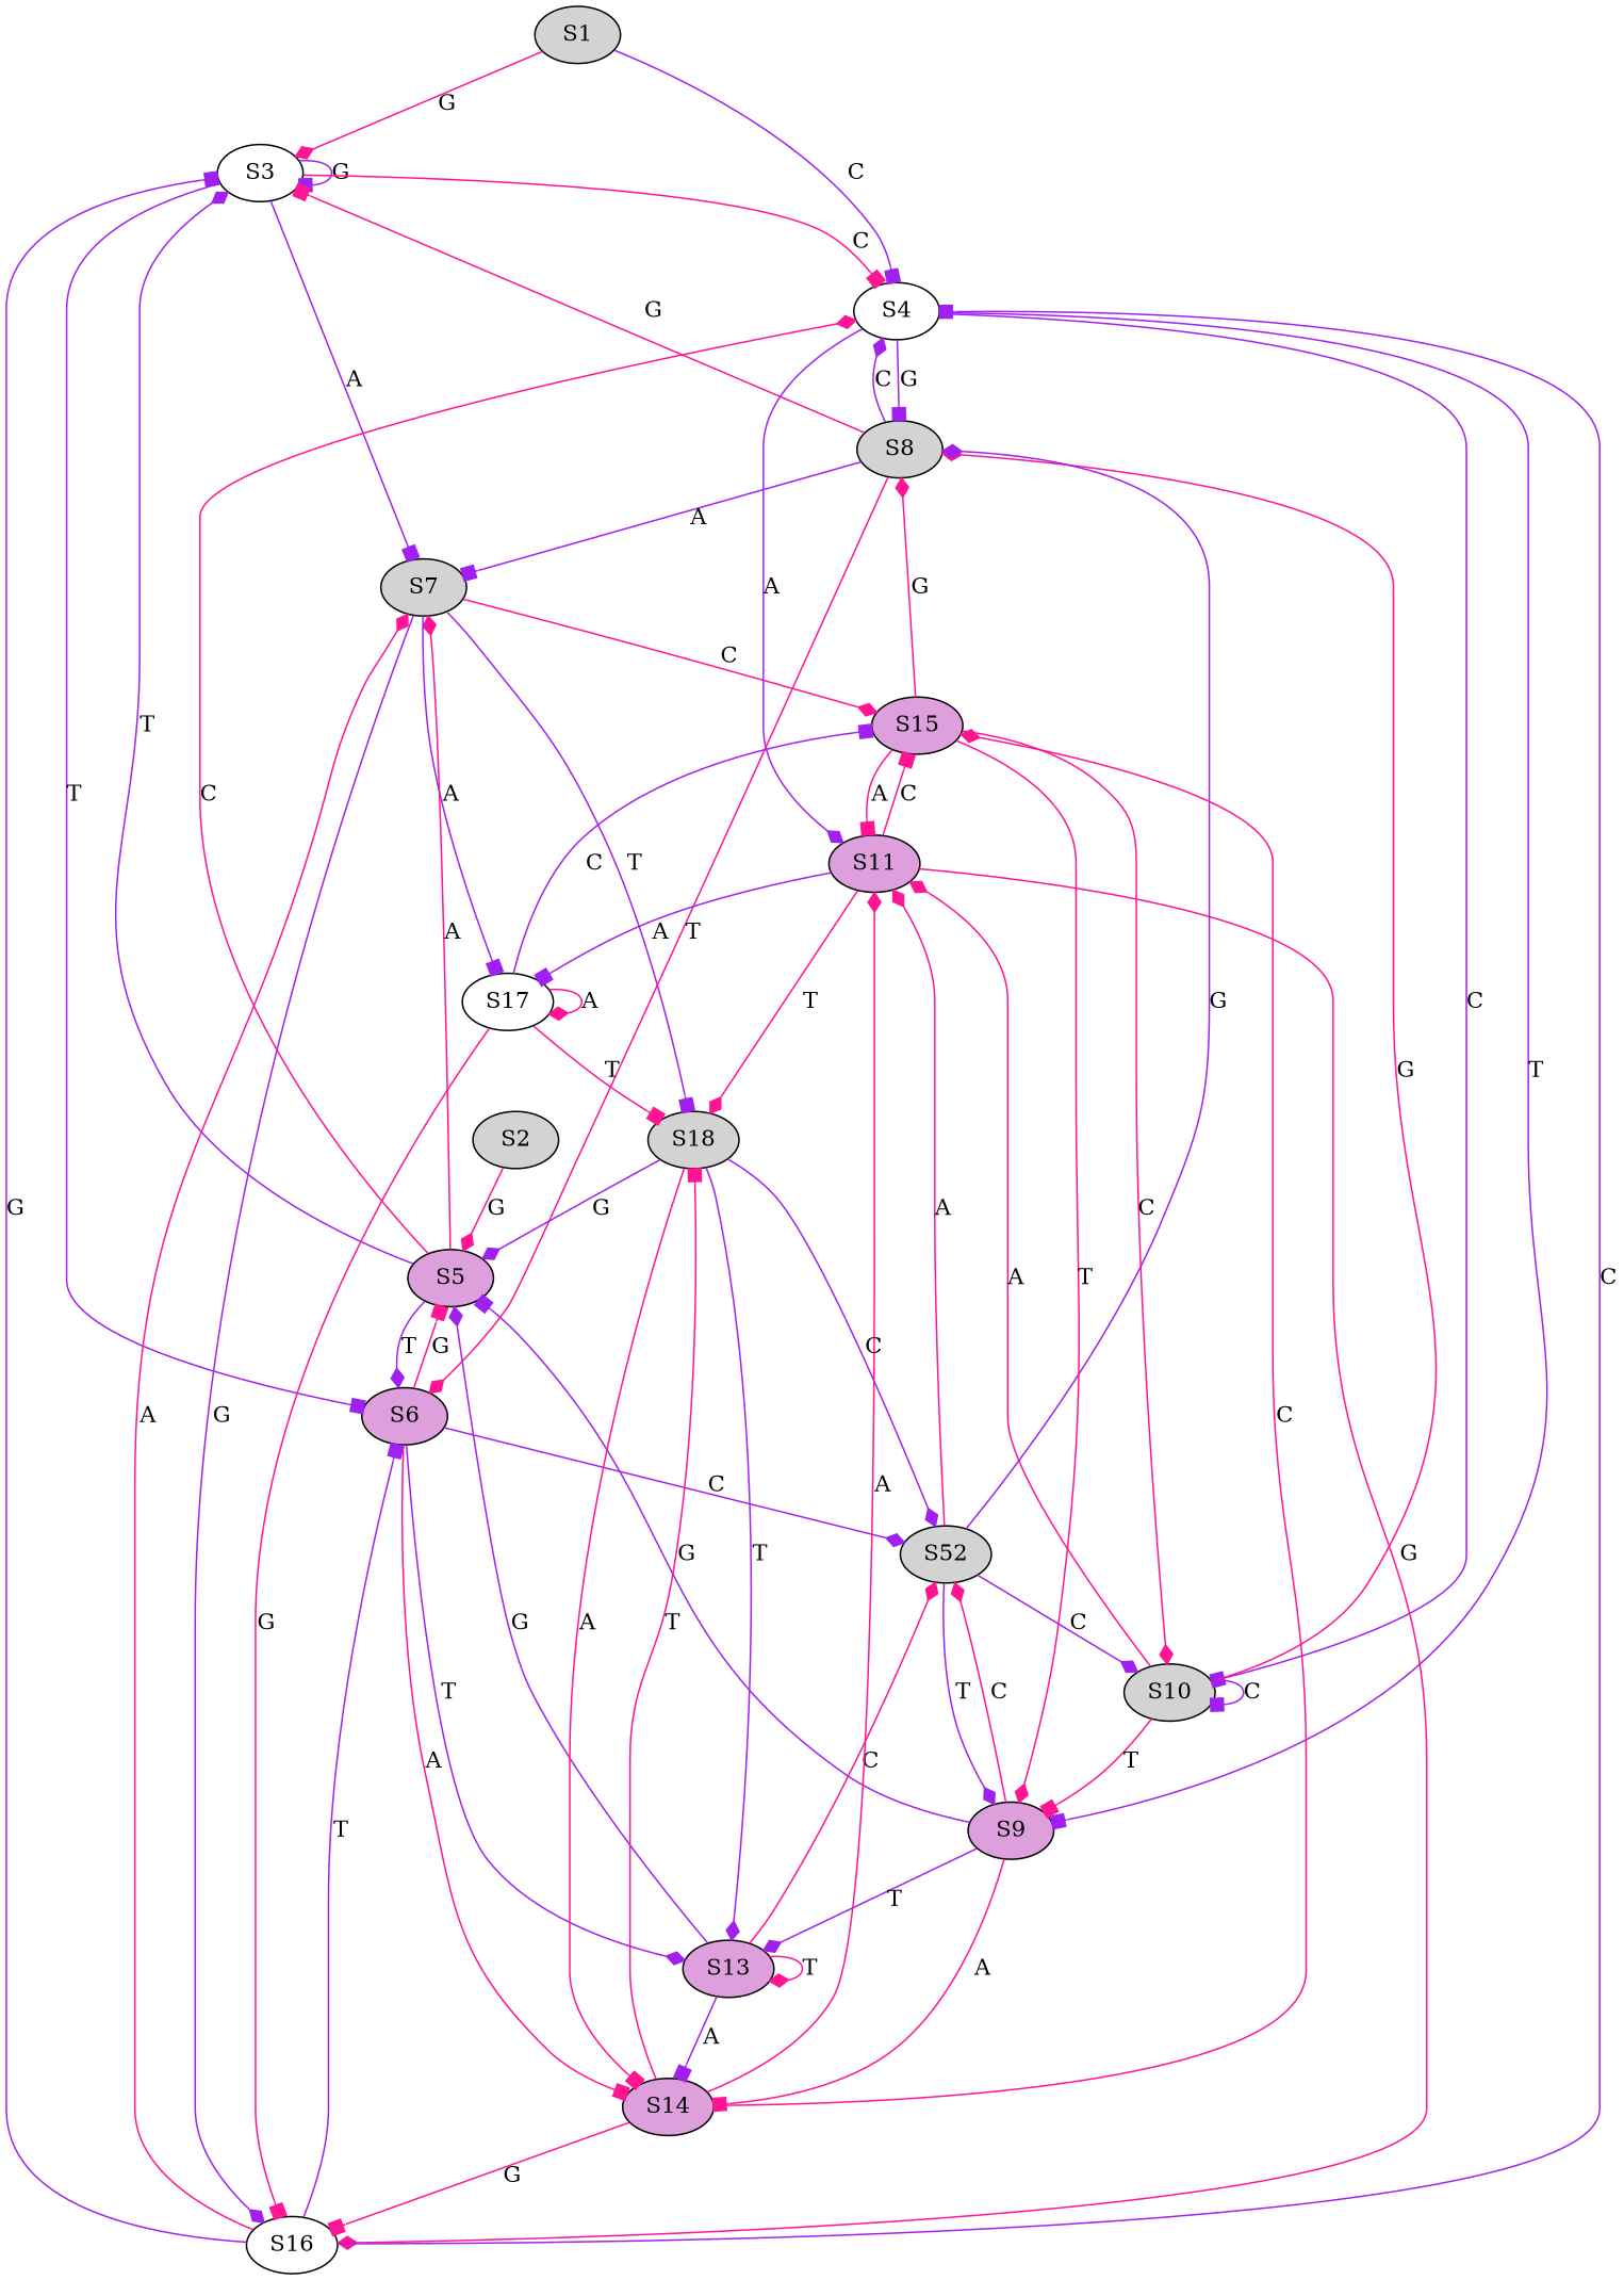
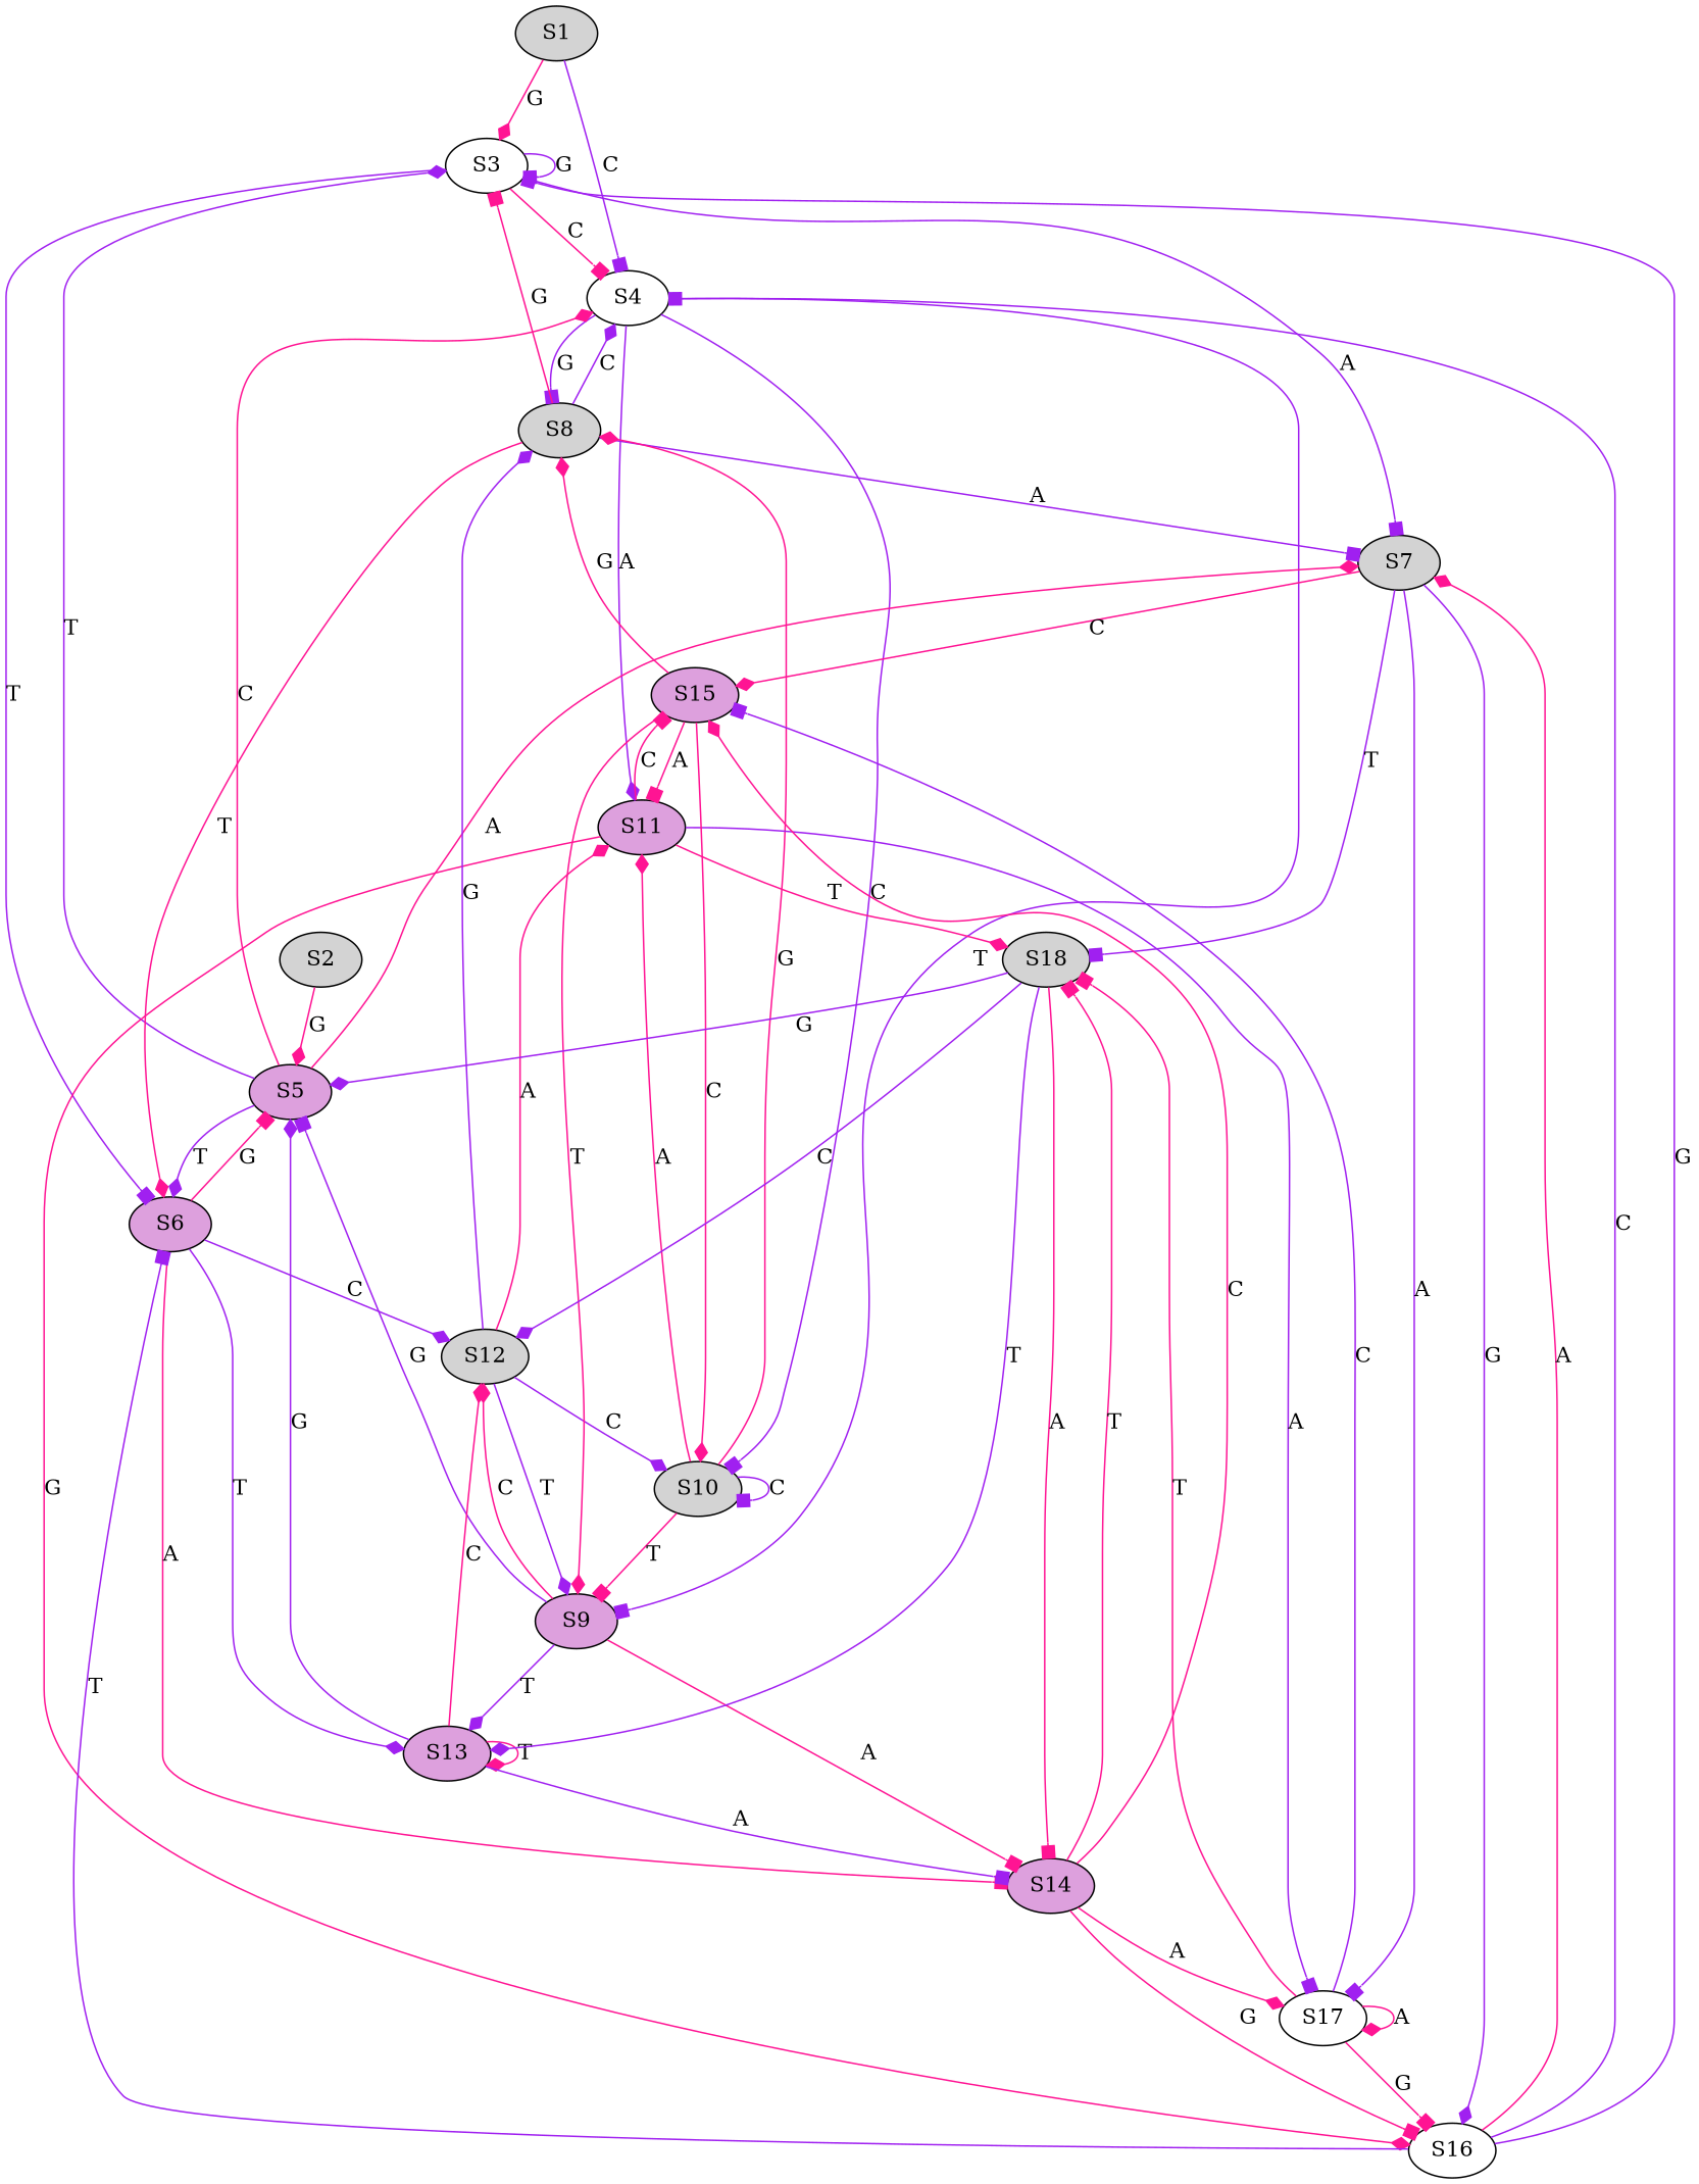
  strict digraph {
    node [fillcolor=lightgrey style=filled]
    edge [arrowhead=diamond color=deeppink]
    S1
    S3 [fillcolor=white]
    S4 [fillcolor=white]
    S2
    S5 [fillcolor=plum]
    S6 [fillcolor=plum]
    S7
    S8
    S9 [fillcolor=plum]
    S10
    S11 [fillcolor=plum]
-   S12 [label=S52]
+   S12
    S13 [fillcolor=plum]
    S14 [fillcolor=plum]
    S15 [fillcolor=plum]
    S16 [fillcolor=white]
    S17 [fillcolor=white]
    S18
    S1 -> S3 [label=G]
    S1 -> S4 [arrowhead=box color=purple label=C]
    S3 -> S3 [arrowhead=box color=purple label=G]
    S3 -> S4 [arrowhead=box label=C]
    S3 -> S6 [arrowhead=box color=purple label=T]
    S3 -> S7 [arrowhead=box color=purple label=A]
    S4 -> S8 [arrowhead=box color=purple label=G]
    S4 -> S9 [arrowhead=box color=purple label=T]
    S4 -> S10 [arrowhead=box color=purple label=C]
    S4 -> S11 [color=purple label=A]
    S2 -> S5 [label=G]
    S5 -> S3 [color=purple label=T]
    S5 -> S4 [label=C]
    S5 -> S6 [color=purple label=T]
    S5 -> S7 [label=A]
    S6 -> S5 [arrowhead=box label=G]
    S6 -> S12 [color=purple label=C]
    S6 -> S13 [color=purple label=T]
    S6 -> S14 [arrowhead=box label=A]
    S7 -> S15 [label=C]
    S7 -> S16 [color=purple label=G]
    S7 -> S17 [arrowhead=box color=purple label=A]
    S7 -> S18 [arrowhead=box color=purple label=T]
    S8 -> S3 [arrowhead=box label=G]
    S8 -> S4 [color=purple label=C]
    S8 -> S6 [label=T]
    S8 -> S7 [arrowhead=box color=purple label=A]
    S9 -> S5 [arrowhead=box color=purple label=G]
    S9 -> S12 [label=C]
    S9 -> S13 [color=purple label=T]
    S9 -> S14 [arrowhead=box label=A]
    S10 -> S8 [label=G]
    S10 -> S9 [arrowhead=box label=T]
    S10 -> S10 [arrowhead=box color=purple label=C]
    S10 -> S11 [label=A]
    S11 -> S15 [arrowhead=box label=C]
    S11 -> S16 [label=G]
    S11 -> S17 [arrowhead=box color=purple label=A]
    S11 -> S18 [label=T]
    S12 -> S8 [color=purple label=G]
    S12 -> S9 [color=purple label=T]
    S12 -> S10 [color=purple label=C]
    S12 -> S11 [label=A]
    S13 -> S5 [color=purple label=G]
    S13 -> S12 [label=C]
    S13 -> S13 [label=T]
    S13 -> S14 [arrowhead=box color=purple label=A]
    S14 -> S15 [label=C]
    S14 -> S16 [arrowhead=box label=G]
-   S14 -> S11 [label=A]
+   S14 -> S17 [label=A]
    S14 -> S18 [arrowhead=box label=T]
    S15 -> S8 [label=G]
    S15 -> S9 [label=T]
    S15 -> S10 [label=C]
    S15 -> S11 [arrowhead=box label=A]
    S16 -> S3 [arrowhead=box color=purple label=G]
    S16 -> S4 [arrowhead=box color=purple label=C]
    S16 -> S6 [arrowhead=box color=purple label=T]
    S16 -> S7 [label=A]
    S17 -> S15 [arrowhead=box color=purple label=C]
    S17 -> S16 [arrowhead=box label=G]
    S17 -> S17 [label=A]
    S17 -> S18 [arrowhead=box label=T]
    S18 -> S5 [color=purple label=G]
    S18 -> S12 [color=purple label=C]
    S18 -> S13 [color=purple label=T]
    S18 -> S14 [arrowhead=box label=A]
  }
